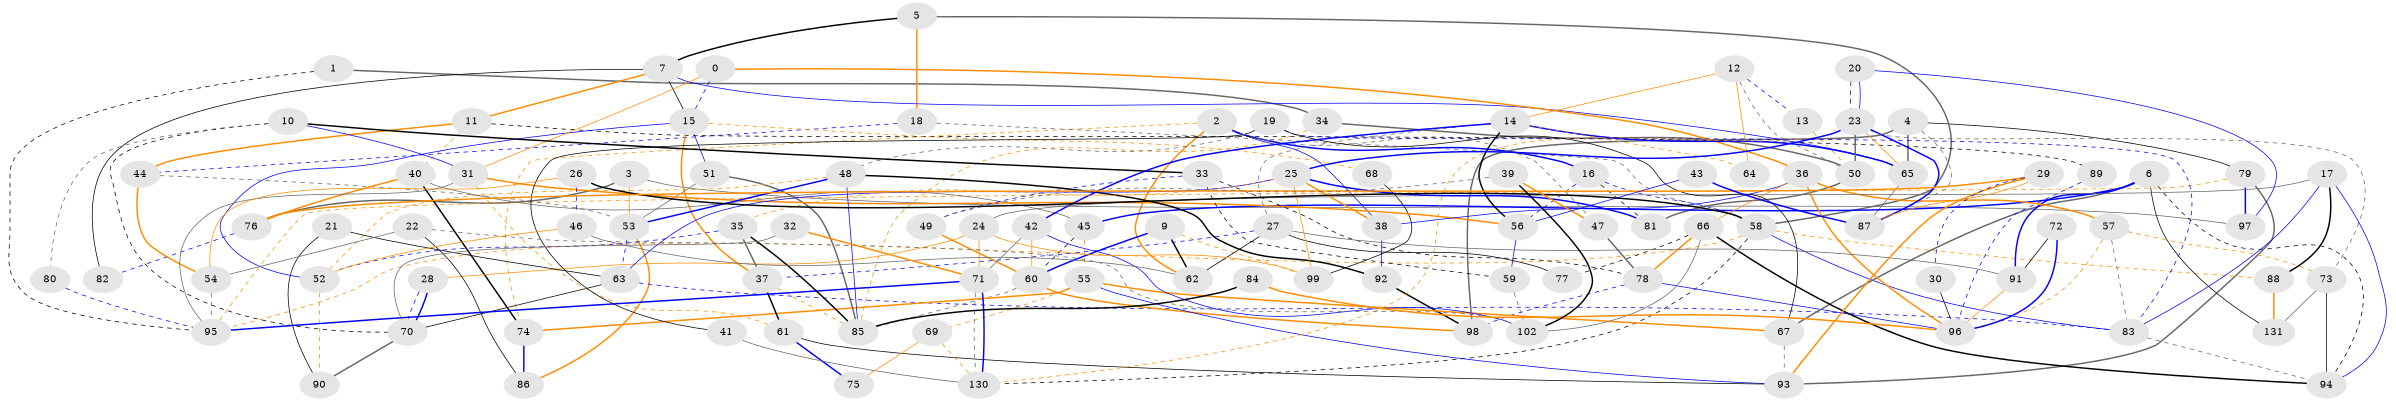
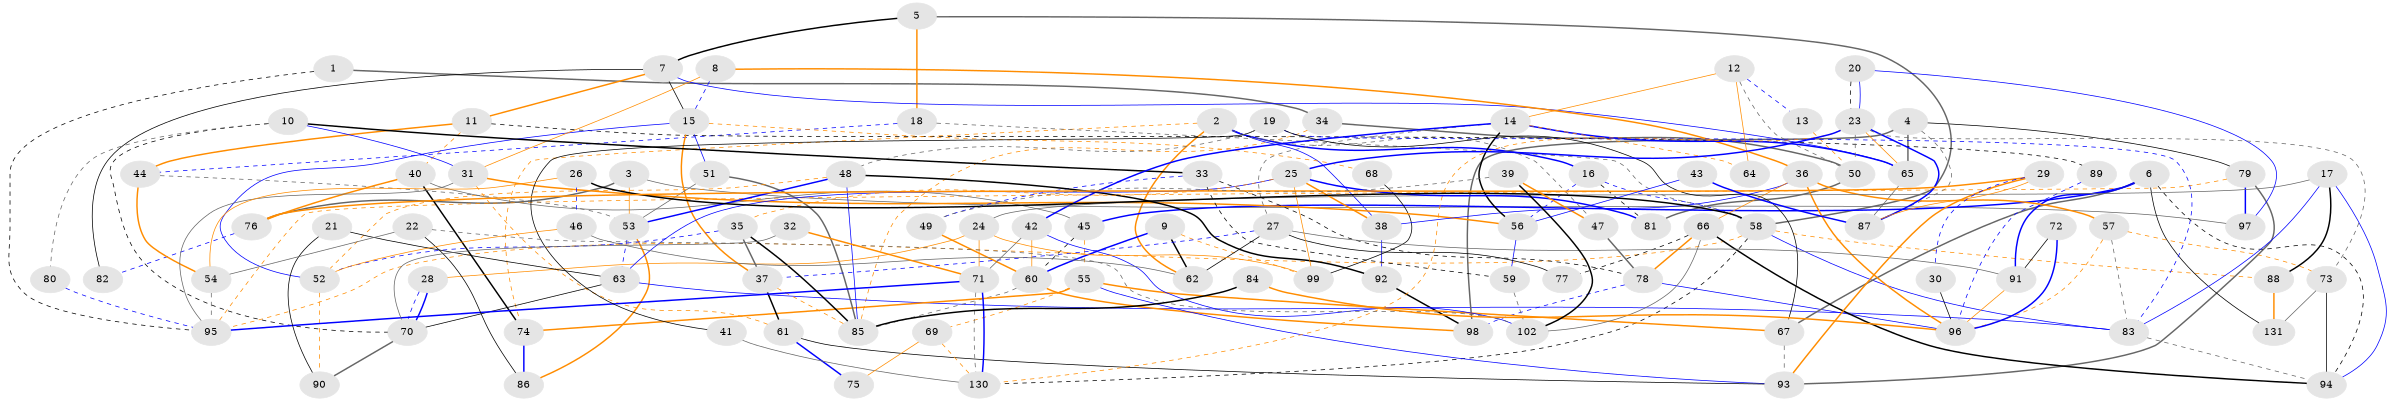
  graph {
    node [color=gray90 style=filled]
    edge [color=darkorange style=bold]
    1
    34
    95
    50
    85
    2
    16
    38
    47
    62
    74
    58
    56
    81
    92
    78
    86
    3
    53
    76
    97
    63
    82
    4
    65
    79
    87
    98
    93
    5
    7
    18
    11
    15
    44
    83
    88
    n38 [label=130]
    6
    45
    67
    91
    94
    n44 [label=131]
    60
    55
    96
    40
    89
    37
    51
    52
    68
-   8 [label=0]
+   8
    31
    36
    61
    57
    66
    9
    99
    10
    33
    70
    80
    49
    59
    90
    54
    12
    13
    14
    64
    27
    42
    77
    102
    71
    17
    24
    28
    19
    41
    48
    20
    23
    25
    73
    21
    22
    35
    26
    46
    29
    30
    75
    32
    84
    39
    43
    69
    72
    1 -- 34 [color=gray40]
    1 -- 95 [color=black style=dashed]
    34 -- 50 [color=gray40]
    34 -- 85 [style=dashed]
    50 -- 81 [color=gray40]
    2 -- 16 [color=blue]
    2 -- 38 [color=blue style=solid]
    2 -- 47 [color=gray40 style=dashed]
    2 -- 62
    2 -- 74 [style=dashed]
    16 -- 58 [color=blue style=dashed]
    16 -- 56 [color=blue style=dashed]
    16 -- 81 [color=black style=dashed]
    38 -- 92 [color=blue style=solid]
    47 -- 78 [color=gray40]
    74 -- 86 [color=blue]
    58 -- 95 [style=dashed]
    58 -- 83 [color=blue style=solid]
    58 -- 88 [style=dashed]
    58 -- n38 [color=black style=dashed]
    56 -- 59 [color=blue style=solid]
    92 -- 98 [color=black]
    78 -- 98 [color=blue style=dashed]
    78 -- 96 [color=blue style=solid]
    3 -- 53 [style=solid]
    3 -- 76 [color=gray40]
    3 -- 97 [color=gray40 style=solid]
    53 -- 86
    53 -- 63 [color=blue style=dashed]
    76 -- 82 [color=blue style=dashed]
-   63 -- 83 [color=blue style=dashed]
+   63 -- 83 [color=blue style=solid]
    63 -- 70 [color=black style=solid]
    4 -- 65 [color=gray40]
    4 -- 79 [color=black style=solid]
    4 -- 87 [color=gray40 style=dashed]
    4 -- 98 [color=gray40]
    65 -- 87 [color=gray40 style=solid]
    79 -- 95 [style=dashed]
    79 -- 97 [color=blue]
    79 -- 93 [color=gray40]
    5 -- 58 [color=gray40]
    5 -- 7 [color=black]
    5 -- 18
    7 -- 82 [color=black style=solid]
    7 -- 65 [color=blue style=solid]
    7 -- 11
    7 -- 15 [color=black style=solid]
    18 -- 58 [color=gray40 style=dashed]
    18 -- 44 [color=blue style=dashed]
    11 -- 44
    11 -- 40 [style=dashed]
    11 -- 89 [color=black style=dashed]
    15 -- 37
    15 -- 51 [color=blue style=solid]
    15 -- 52 [color=blue style=solid]
    15 -- 68 [style=dashed]
    44 -- 53 [color=gray40 style=dashed]
    44 -- 54
    83 -- 94 [color=gray40 style=dashed]
    88 -- n44
    6 -- 45 [color=blue]
    6 -- 67 [color=gray40]
    6 -- 91 [color=blue]
    6 -- 94 [color=black style=dashed]
    6 -- n44 [color=black style=solid]
    45 -- 60 [color=black style=dashed]
    45 -- 55 [style=dashed]
    67 -- 93 [color=gray40 style=dashed]
    91 -- 96 [style=solid]
    60 -- 85 [color=gray40 style=dashed]
    60 -- 98
    55 -- 74
    55 -- 93 [color=blue style=solid]
    55 -- 67
    55 -- 69 [style=dashed]
    40 -- 74 [color=black]
    40 -- 76
    40 -- 45 [color=gray40 style=solid]
    89 -- 96 [color=blue style=dashed]
    37 -- 85 [style=dashed]
    37 -- 61 [color=black]
    51 -- 85 [color=gray40]
    51 -- 53 [color=gray40 style=solid]
    52 -- 90 [style=dashed]
    68 -- 99 [color=black style=solid]
    8 -- 15 [color=blue style=dashed]
    8 -- 31 [style=solid]
    8 -- 36
    31 -- 95 [color=gray40 style=solid]
    31 -- 56
    31 -- 61 [style=dashed]
    36 -- 38 [color=blue style=solid]
    36 -- 96
    36 -- 57
    36 -- 66 [style=solid]
    61 -- 93 [color=black style=solid]
    61 -- 75 [color=blue]
    57 -- 83 [color=gray40 style=dashed]
    57 -- 96 [style=dashed]
    57 -- 73 [style=dashed]
    66 -- 78
    66 -- 94 [color=black]
    66 -- 77 [color=black style=dashed]
    66 -- 102 [color=gray40 style=solid]
    9 -- 62 [color=black]
    9 -- 60 [color=blue]
    9 -- 99 [style=dashed]
    10 -- 31 [color=blue style=solid]
    10 -- 33 [color=black]
    10 -- 70 [color=black style=dashed]
    10 -- 80 [color=gray40 style=dashed]
    33 -- 78 [color=black style=dashed]
    33 -- 49 [color=blue style=dashed]
    33 -- 59 [color=black style=dashed]
    70 -- 90 [color=gray40]
    80 -- 95 [color=blue style=dashed]
    49 -- 60
    59 -- 102 [color=gray40 style=dashed]
    54 -- 95 [color=gray40 style=dashed]
    12 -- 50 [color=gray40 style=dashed]
    12 -- 13 [color=blue style=dashed]
    12 -- 14 [style=solid]
    12 -- 64 [style=solid]
    13 -- 50 [style=dashed]
    14 -- 56 [color=black]
    14 -- 65 [color=blue]
    14 -- 64 [style=dashed]
    14 -- 27 [color=gray40 style=dashed]
    14 -- 42 [color=blue]
    27 -- 62 [color=black style=solid]
    27 -- 91 [color=gray40 style=solid]
    27 -- 37 [color=blue style=dashed]
    27 -- 77 [color=black style=solid]
    42 -- 60 [style=solid]
    42 -- 102 [color=blue style=solid]
    42 -- 71 [color=gray40 style=solid]
    71 -- 95 [color=blue]
    71 -- n38 [color=gray40 style=dashed]
    71 -- n38 [color=blue]
    17 -- 83 [color=blue style=solid]
    17 -- 88 [color=black]
    17 -- 94 [color=blue style=solid]
    17 -- 24 [color=gray40 style=solid]
    24 -- 99 [style=solid]
    24 -- 71 [style=solid]
    24 -- 28 [style=solid]
    28 -- 70 [color=blue style=dashed]
    28 -- 70 [color=blue]
    19 -- 83 [color=blue style=dashed]
    19 -- 67 [color=black style=solid]
    19 -- 41 [color=black style=solid]
    19 -- 48 [color=gray40 style=dashed]
    41 -- n38 [color=gray40 style=solid]
    48 -- 85 [color=blue style=solid]
    48 -- 92 [color=black]
    48 -- 53 [color=blue]
    48 -- 52 [style=dashed]
    20 -- 97 [color=blue style=solid]
    20 -- 23 [color=black style=dashed]
    20 -- 23 [color=blue style=solid]
-   23 -- 50 [color=gray40]
+   23 -- 50 [color=gray40 style=dashed]
    23 -- 65 [style=solid]
    23 -- 87 [color=blue]
    23 -- n38 [style=dashed]
    23 -- 25 [color=blue]
    23 -- 73 [color=gray40 style=dashed]
    25 -- 38
    25 -- 81 [color=blue]
    25 -- 63 [color=blue style=solid]
    25 -- 99 [style=solid]
    25 -- 35 [style=dashed]
    73 -- 94 [color=black style=solid]
    73 -- n44 [color=gray40 style=solid]
    21 -- 63 [color=black style=solid]
    21 -- 90 [color=black style=solid]
    22 -- 86 [color=black style=solid]
    22 -- 54 [color=gray40 style=solid]
    22 -- 102 [color=gray40 style=dashed]
    35 -- 85 [color=black]
    35 -- 37 [color=gray40]
    35 -- 52 [color=blue style=dashed]
    26 -- 58 [color=black]
    26 -- 54 [style=solid]
    26 -- 46 [color=blue style=dashed]
    46 -- 62 [color=gray40 style=solid]
    46 -- 52 [style=solid]
    29 -- 76
    29 -- 87 [style=solid]
    29 -- 93
    29 -- 30 [color=blue style=dashed]
    30 -- 96 [color=black style=solid]
    32 -- 70 [color=gray40 style=solid]
    32 -- 71
    84 -- 85 [color=black]
    84 -- 96
    39 -- 47
    39 -- 49 [color=gray40 style=dashed]
    39 -- 102 [color=black]
    43 -- 56 [color=blue style=solid]
    43 -- 87 [color=blue]
    69 -- n38 [style=dashed]
    69 -- 75 [style=solid]
    72 -- 91 [color=black style=solid]
    72 -- 96 [color=blue]
  }
